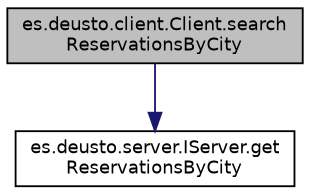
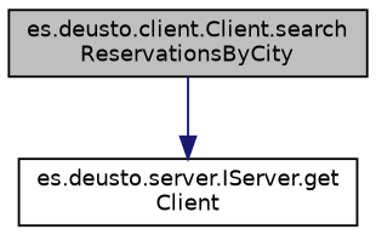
  digraph {
    rankdir=TB
    node [color=black fontname=Helvetica fontsize=10 shape=record style=filled]
    n1 [fillcolor=grey75 fontcolor=black height=0.2 label="es.deusto.client.Client.search\lReservationsByCity" width=0.4]
-   n2 [fillcolor=white height=0.2 label="es.deusto.server.IServer.get\lReservationsByCity" width=0.4]
+   n2 [fillcolor=white height=0.2 label="es.deusto.server.IServer.get\lClient" width=0.4]
    n1 -> n2 [color=midnightblue fontname=Helvetica fontsize=10 labelfontname=Helvetica labelfontsize=10 style=solid]
  }
